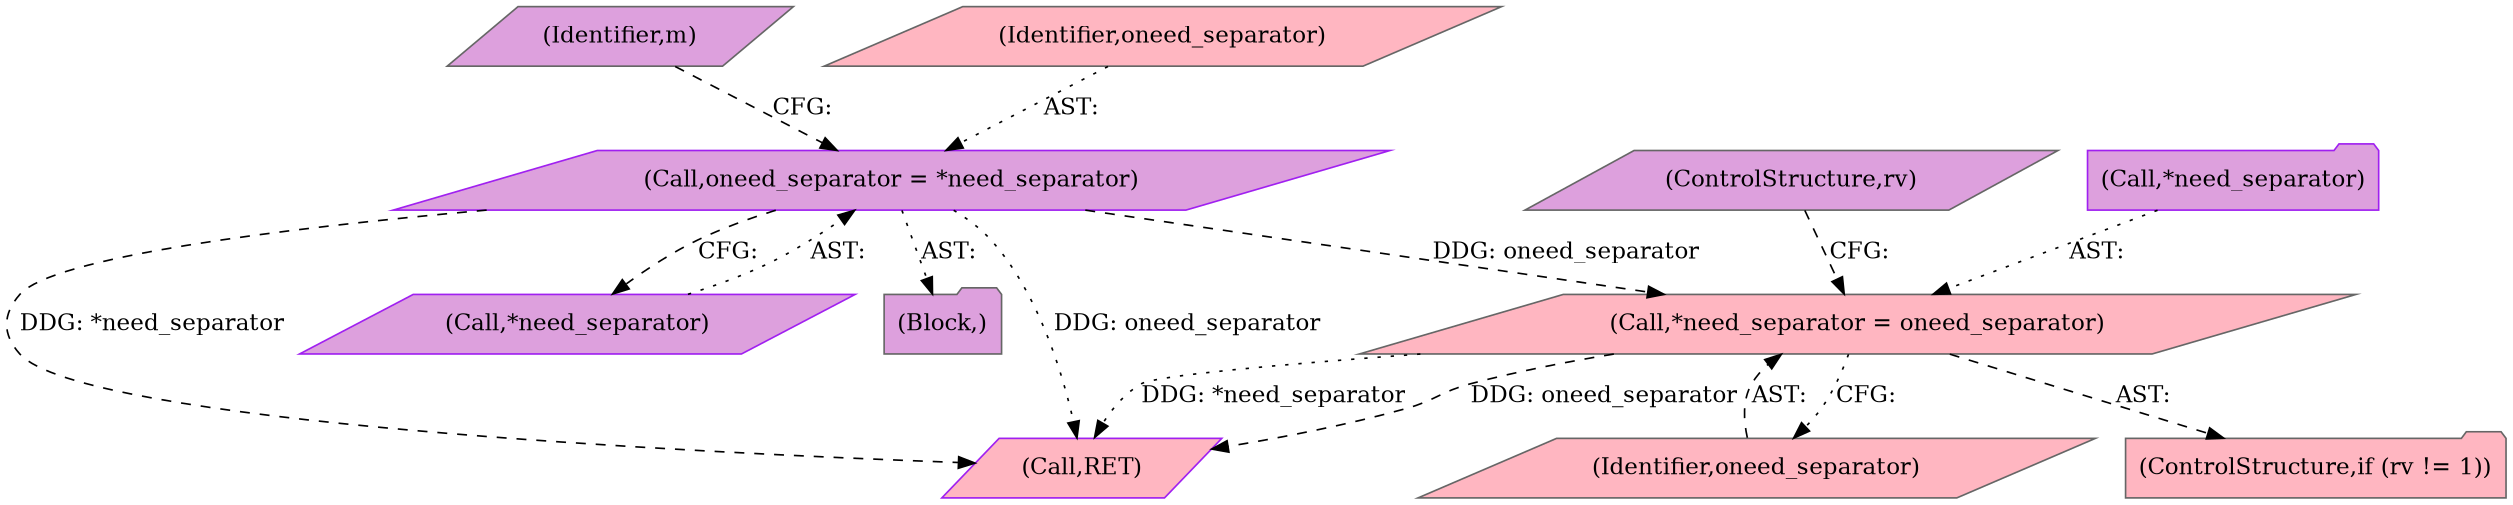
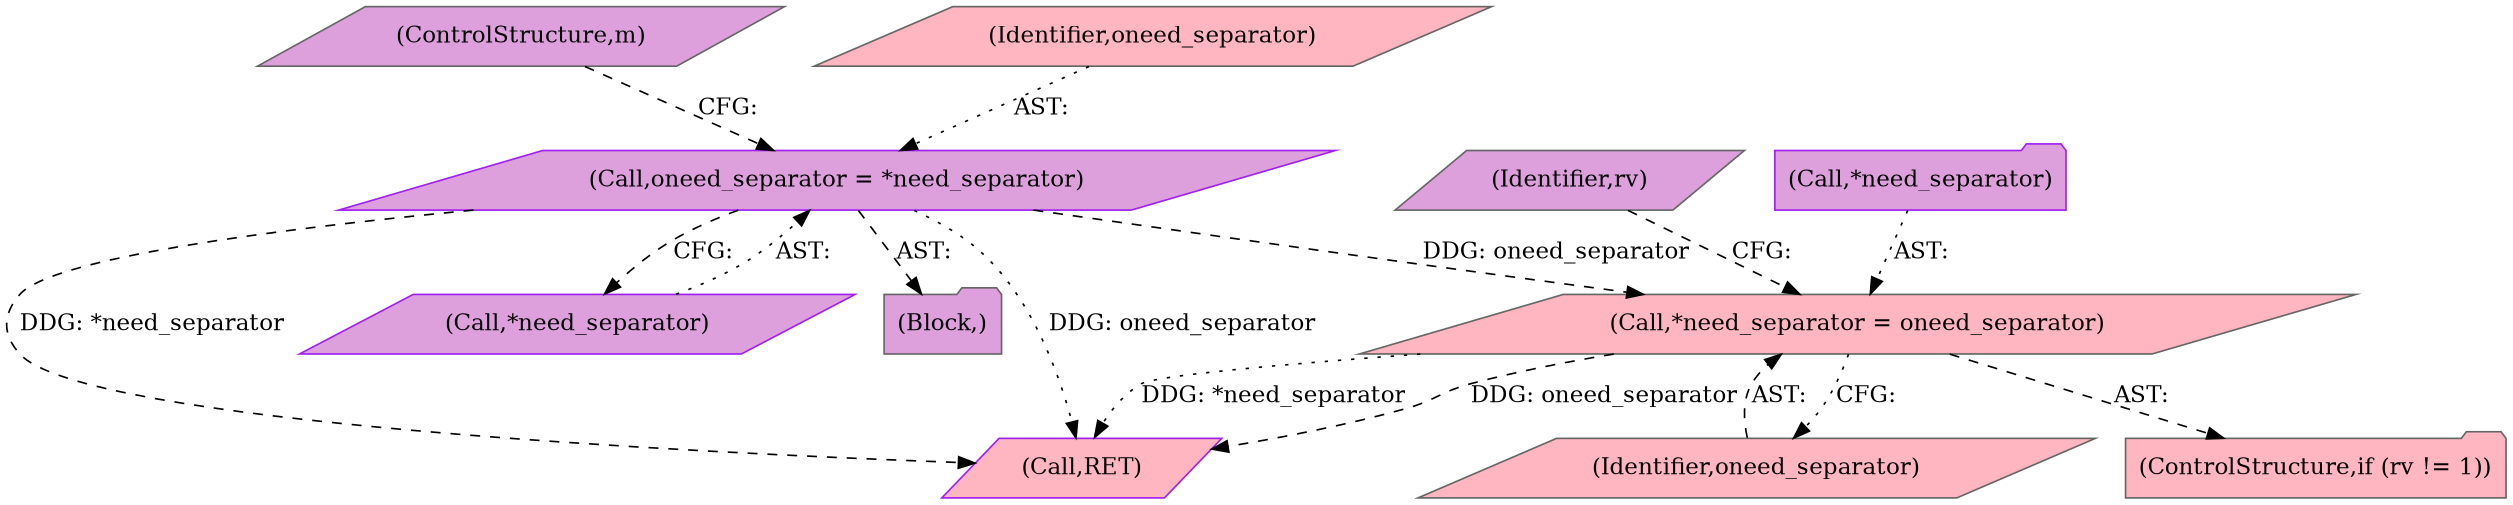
  digraph {
    node [color=gray40 fillcolor=plum shape=parallelogram style=filled]
    edge [style=dashed]
    n1 [fillcolor=lightpink label="(Call,*need_separator = oneed_separator)"]
    n2 [fillcolor=lightpink label="(ControlStructure,if (rv != 1))" shape=folder]
    n3 [fillcolor=lightpink label="(Identifier,oneed_separator)"]
    n4 [color=purple fillcolor=lightpink label="(Call,RET)"]
    n5 [color=purple label="(Call,oneed_separator = *need_separator)"]
    n6 [color=purple label="(Call,*need_separator)"]
    n7 [label="(Block,)" shape=folder]
-   n8 [label="(ControlStructure,rv)"]
+   n8 [label="(Identifier,rv)"]
    n9 [color=purple label="(Call,*need_separator)" shape=folder]
-   n10 [label="(Identifier,m)"]
+   n10 [label="(ControlStructure,m)"]
    n11 [fillcolor=lightpink label="(Identifier,oneed_separator)"]
    n1 -> n2 [label="AST: "]
    n1 -> n3 [label="CFG: " style=dotted]
    n1 -> n4 [label="DDG: *need_separator" style=dotted]
    n1 -> n4 [label="DDG: oneed_separator"]
    n3 -> n1 [label="AST: "]
    n5 -> n1 [label="DDG: oneed_separator"]
    n5 -> n4 [label="DDG: oneed_separator" style=dotted]
    n5 -> n4 [label="DDG: *need_separator"]
    n5 -> n6 [label="CFG: "]
-   n5 -> n7 [label="AST: " style=dotted]
+   n5 -> n7 [label="AST: "]
    n6 -> n5 [label="AST: " style=dotted]
    n8 -> n1 [label="CFG: "]
    n9 -> n1 [label="AST: " style=dotted]
    n10 -> n5 [label="CFG: "]
    n11 -> n5 [label="AST: " style=dotted]
  }
